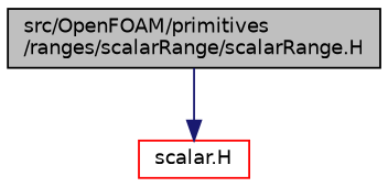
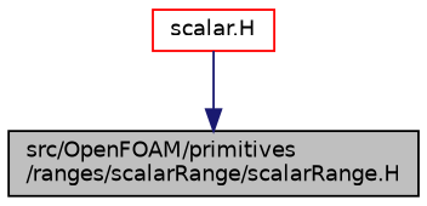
  digraph {
    node [fontname=Helvetica fontsize=10 shape=record]
    n1 [color=black fillcolor=grey75 fontcolor=black height=0.2 label="src/OpenFOAM/primitives\l/ranges/scalarRange/scalarRange.H" style=filled width=0.4]
    n2 [color=red height=0.2 label="scalar.H" width=0.4]
-   n1 -> n2 [color=midnightblue fontname=Helvetica fontsize=10 labelfontname=Helvetica labelfontsize=10 style=solid]
+   n2 -> n1 [color=midnightblue fontname=Helvetica fontsize=10 labelfontname=Helvetica labelfontsize=10 style=solid]
  }
